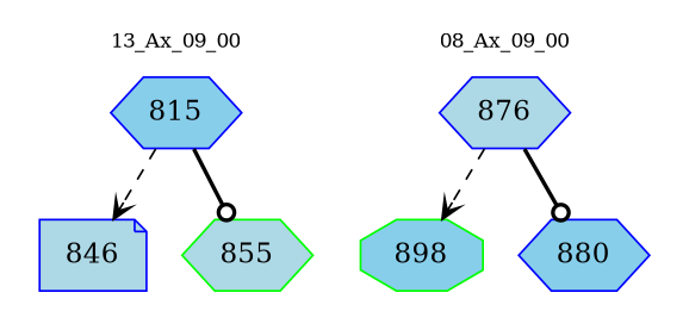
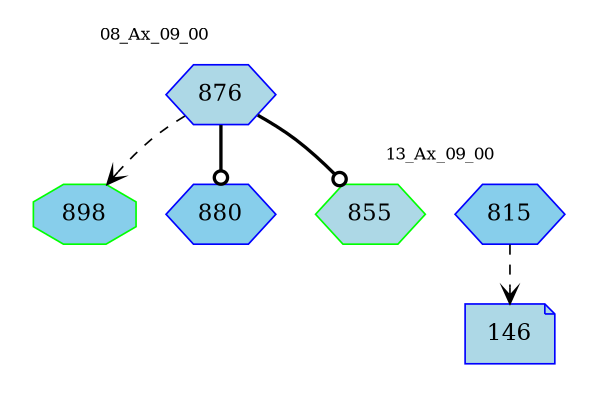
  digraph {
    node [color=blue fillcolor=skyblue shape=hexagon style=filled]
    edge [arrowhead=vee color=black style=dashed]
    n1 [label=815]
-   n2 [fillcolor=lightblue label=846 shape=note]
+   n2 [fillcolor=lightblue label=146 shape=note]
    n3 [color=green fillcolor=lightblue label=855]
    n4 [fillcolor=lightblue label=876]
    n5 [color=green label=898 shape=octagon]
    n6 [label=880]
    subgraph cluster_1 {
      color=white
      fontsize=10
      label="13_Ax_09_00"
      n1
      n2
      n3
    }
    subgraph cluster_2 {
      color=white
      fontsize=10
      label="08_Ax_09_00"
      n4
      n5
      n6
    }
    n1 -> n2
-   n1 -> n3 [arrowhead=odot style=bold]
+   n4 -> n3 [arrowhead=odot style=bold]
    n4 -> n5
    n4 -> n6 [arrowhead=odot style=bold]
  }
